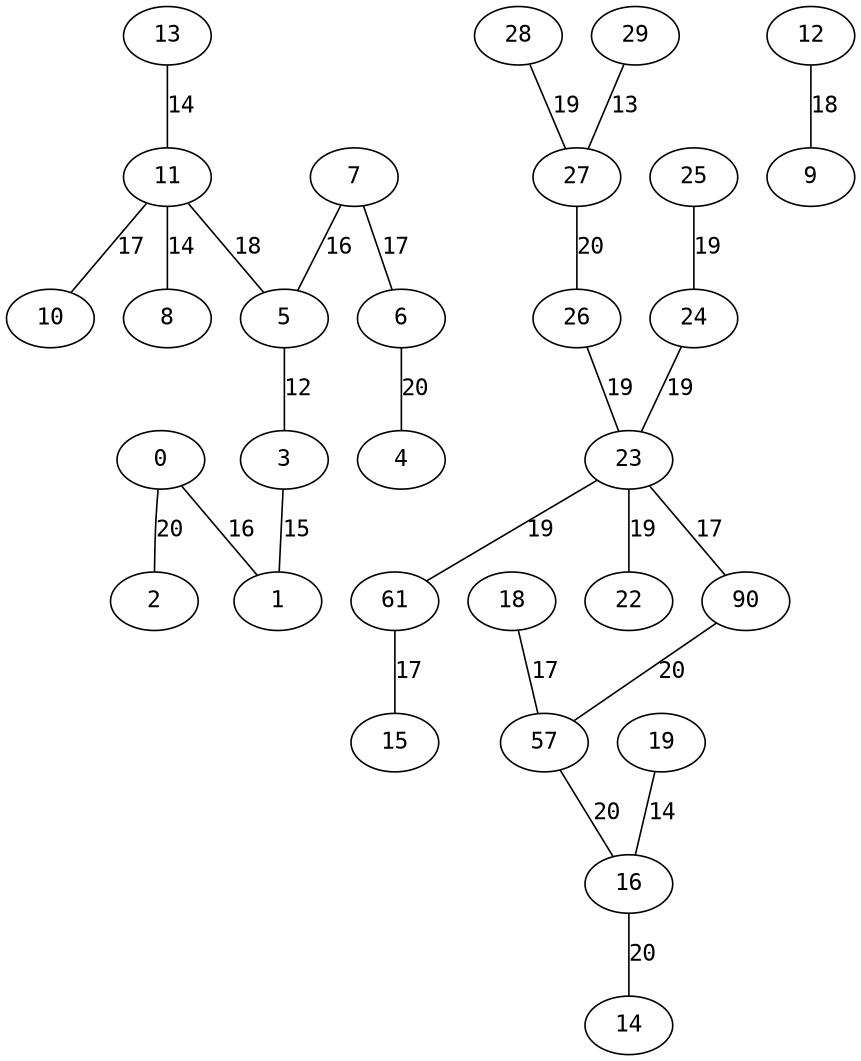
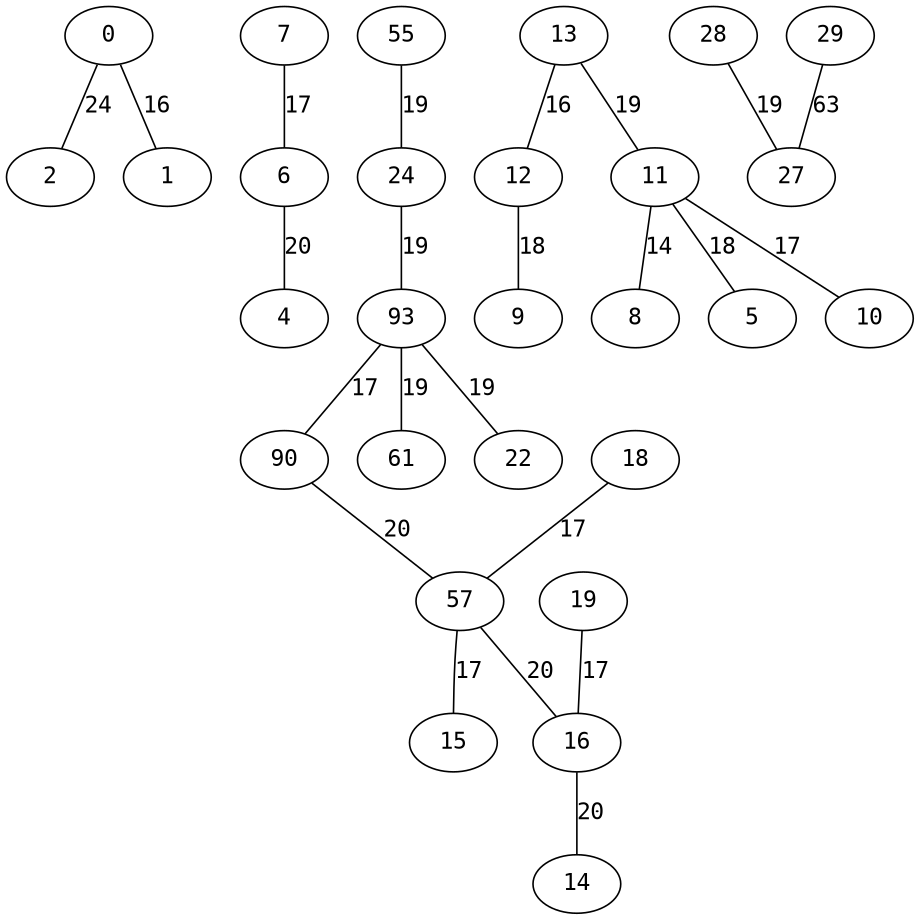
  graph {
    fontname="DejaVu Sans Mono"
    node [fontname="DejaVu Sans Mono"]
    edge [fontname="DejaVu Sans Mono"]
    0
    2
    1
    6
    4
    16
    14
    13
    12
    11
    n11 [label=57]
    15
    n13 [label=90]
    27
-   26
-   23
+   23 [label=93]
    n17 [label=61]
    22
    9
    8
    5
    10
    24
-   25
+   25 [label=55]
    28
-   3
    7
    18
    19
    29
-   0 -- 2 [label=20]
+   0 -- 2 [label=24]
    0 -- 1 [label=16]
    6 -- 4 [label=20]
    16 -- 14 [label=20]
-   13 -- 11 [label=14]
+   13 -- 12 [label=16]
+   13 -- 11 [label=19]
    12 -- 9 [label=18]
    11 -- 8 [label=14]
    11 -- 5 [label=18]
    11 -- 10 [label=17]
    n11 -- 16 [label=20]
-   n17 -- 15 [label=17]
+   n11 -- 15 [label=17]
    n13 -- n11 [label=20]
-   27 -- 26 [label=20]
-   26 -- 23 [label=19]
    23 -- n13 [label=17]
    23 -- n17 [label=19]
    23 -- 22 [label=19]
-   5 -- 3 [label=12]
    24 -- 23 [label=19]
    25 -- 24 [label=19]
    28 -- 27 [label=19]
-   3 -- 1 [label=15]
    7 -- 6 [label=17]
-   7 -- 5 [label=16]
    18 -- n11 [label=17]
-   19 -- 16 [label=14]
-   29 -- 27 [label=13]
+   19 -- 16 [label=17]
+   29 -- 27 [label=63]
  }
